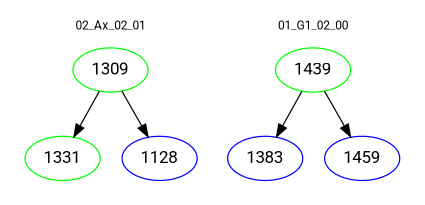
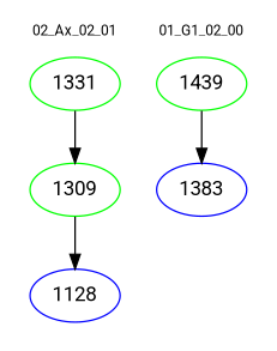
  digraph {
    fontname=Roboto
    node [color=green fontname=Roboto]
    edge [color=black fontname=Roboto]
    n1 [label=1309]
    n2 [label=1331]
    n3 [color=blue label=1128]
    n4 [label=1439]
    n5 [color=blue label=1383]
-   n6 [color=blue label=1459]
    subgraph cluster_1 {
      color=white
      fontsize=10
      label="02_Ax_02_01"
      n1
      n2
      n3
    }
    subgraph cluster_2 {
      color=white
      fontsize=10
      label="01_G1_02_00"
      n4
      n5
-     n6
    }
-   n1 -> n2
+   n2 -> n1
    n1 -> n3
    n4 -> n5
-   n4 -> n6
  }
